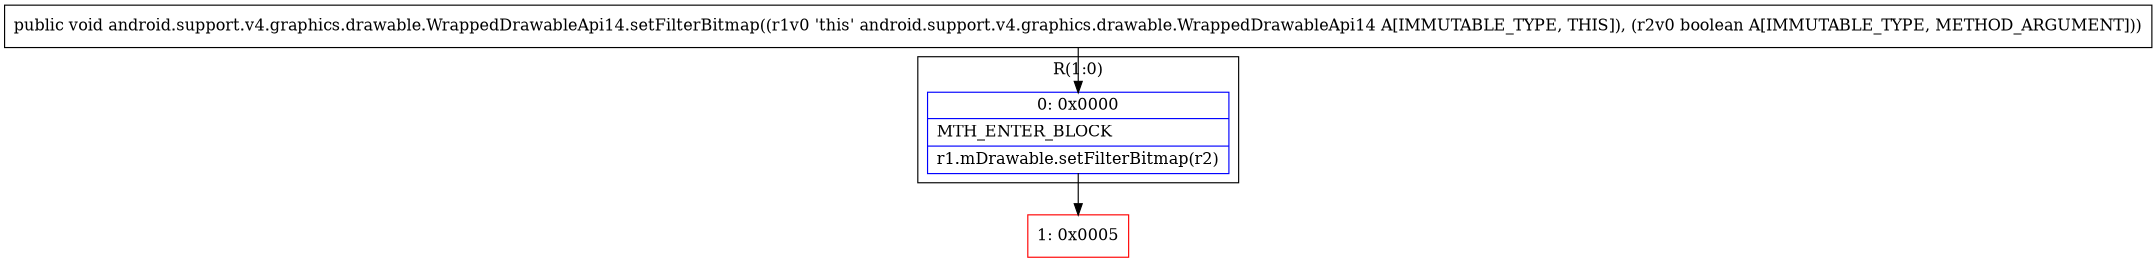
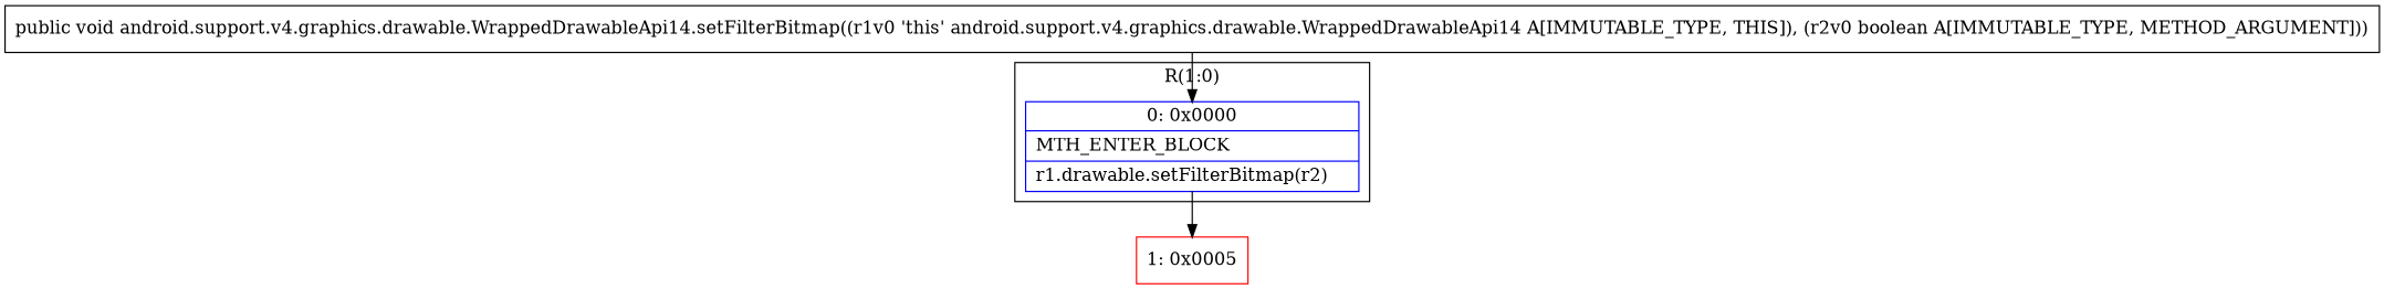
  digraph {
    node [shape=record]
-   n1 [color=blue label="{0\:\ 0x0000|MTH_ENTER_BLOCK\l|r1.mDrawable.setFilterBitmap(r2)\l}"]
+   n1 [color=blue label="{0\:\ 0x0000|MTH_ENTER_BLOCK\l|r1.drawable.setFilterBitmap(r2)\l}"]
    n2 [color=red label="{1\:\ 0x0005}"]
    n3 [label="{public void android.support.v4.graphics.drawable.WrappedDrawableApi14.setFilterBitmap((r1v0 'this' android.support.v4.graphics.drawable.WrappedDrawableApi14 A[IMMUTABLE_TYPE, THIS]), (r2v0 boolean A[IMMUTABLE_TYPE, METHOD_ARGUMENT])) }"]
    subgraph cluster_1 {
      label="R(1:0)"
      n1
    }
    n1 -> n2
    n3 -> n1
  }
